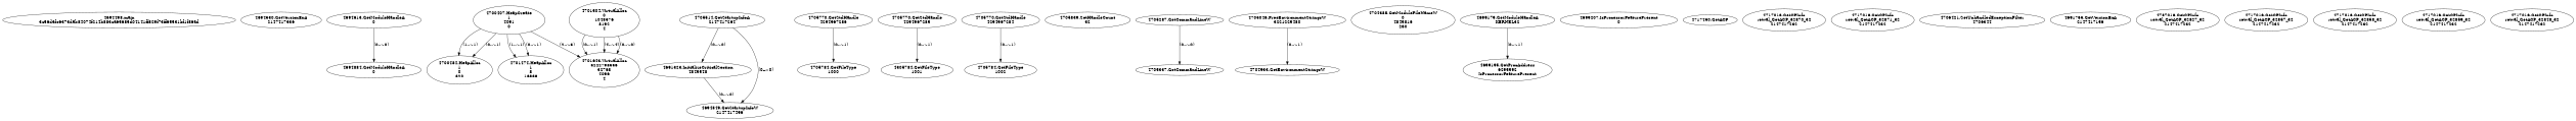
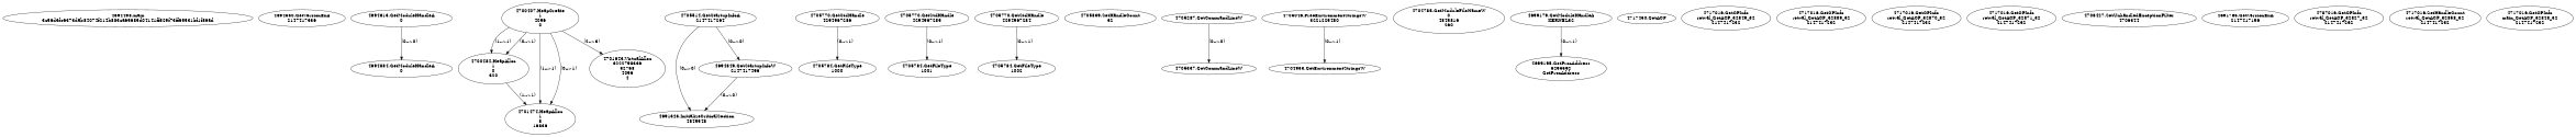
  digraph {
    n1 [label="4694498.main\n3c56d3fe6373d5b84074f214b883ca65685d04141ff829f73ff65531bf1f86ad"]
    n2 [label="4694530.GetVersionExA\n2147417336"]
    n3 [label="4694613.GetModuleHandleA\n0"]
    n4 [label="4694884.GetModuleHandleA\n0"]
-   n5 [label="4700407.HeapCreate\n1\n4091\n0"]
+   n5 [label="4700407.HeapCreate\n1\n4096\n0"]
    n6 [label="4700484.HeapAlloc\n1\n0\n320"]
    n7 [label="4701474.HeapAlloc\n1\n8\n16836"]
    n8 [label="4701643.VirtualAlloc\n3222798336\n32768\n4096\n4"]
-   n9 [label="4701504.VirtualAlloc\n0\n1048576\n8192\n4"]
    n10 [label="4705514.GetStartupInfoA\n2147417264"]
    n11 [label="4691323.InitializeCriticalSection\n4845548"]
    n12 [label="4694849.GetStartupInfoW\n2147417496"]
    n13 [label="4705770.GetStdHandle\n4294967286"]
    n14 [label="4705784.GetFileType\n1000"]
    n15 [label="4705770.GetStdHandle\n4294967285"]
-   n16 [label="4305784.GetFileType\n1001"]
+   n16 [label="4705784.GetFileType\n1001"]
    n17 [label="4705770.GetStdHandle\n4294967284"]
    n18 [label="4705784.GetFileType\n1002"]
    n19 [label="4705839.SetHandleCount\n32"]
    n20 [label="4705287.GetCommandLineW\n"]
    n21 [label="4705337.GetCommandLineW\n"]
    n22 [label="4704933.GetEnvironmentStringsW\n"]
    n23 [label="4705046.FreeEnvironmentStringsW\n3221225480"]
-   n24 [label="4704385.GetModuleFileNameW\n0\n4845816\n260"]
+   n24 [label="4704785.GetModuleFileNameW\n0\n4845816\n260"]
    n25 [label="4699179.GetModuleHandleA\nKERNEL32"]
-   n26 [label="4699195.GetProcAddress\n6295592\nIsProcessorFeaturePresent"]
-   n27 [label="4699207.IsProcessorFeaturePresent\n0"]
+   n26 [label="4699195.GetProcAddress\n6295592\nGetProcAddress"]
    n28 [label="4717450.GetACP\n"]
+   n29 [label="4717016.GetCPInfo\nretval_GetACP_32849_32\n2147417232"]
+   n30 [label="4717016.GetCPInfo\nretval_GetACP_32889_32\n2147417232"]
    n31 [label="4717016.GetCPInfo\nretval_GetACP_32870_32\n2147417232"]
    n32 [label="4717016.GetCPInfo\nretval_GetACP_32871_32\n2147417232"]
-   n33 [label="4706421.SetUnhandledExceptionFilter\n4706344"]
+   n33 [label="4706427.SetUnhandledExceptionFilter\n4706344"]
    n34 [label="4691765.GetVersionExA\n2147417156"]
    n35 [label="4787016.GetCPInfo\nretval_GetACP_32827_32\n2147417232"]
-   n36 [label="4717016.GetCPInfo\nretval_GetACP_32857_32\n2147417232"]
-   n37 [label="4717016.GetCPInfo\nretval_GetACP_32858_32\n2147417232"]
-   n38 [label="4717016.GetCPInfo\nretval_GetACP_32859_32\n2147417232"]
-   n39 [label="4717016.GetCPInfo\nretval_GetACP_32848_32\n2147417232"]
+   n37 [label="4717016.SetHandleCount\nretval_GetACP_32858_32\n2147417232"]
+   n39 [label="4717016.GetCPInfo\nmain_GetACP_32848_32\n2147417232"]
    n3 -> n4 [label="(0-->0)"]
    n5 -> n6 [label="(1-->1)"]
    n5 -> n6 [label="(0-->1)"]
    n5 -> n7 [label="(1-->1)"]
    n5 -> n7 [label="(0-->1)"]
    n5 -> n8 [label="(2-->3)"]
-   n9 -> n8 [label="(0-->1)"]
-   n9 -> n8 [label="(4-->4)"]
-   n9 -> n8 [label="(0-->0)"]
+   n6 -> n7 [label="(1-->1)"]
    n10 -> n11 [label="(0-->0)"]
    n10 -> n12 [label="(0-->0)"]
-   n11 -> n12 [label="(0-->0)"]
+   n12 -> n11 [label="(0-->0)"]
    n13 -> n14 [label="(0-->1)"]
    n15 -> n16 [label="(0-->1)"]
    n17 -> n18 [label="(0-->1)"]
    n20 -> n21 [label="(0-->0)"]
    n23 -> n22 [label="(0-->1)"]
    n25 -> n26 [label="(0-->1)"]
  }
